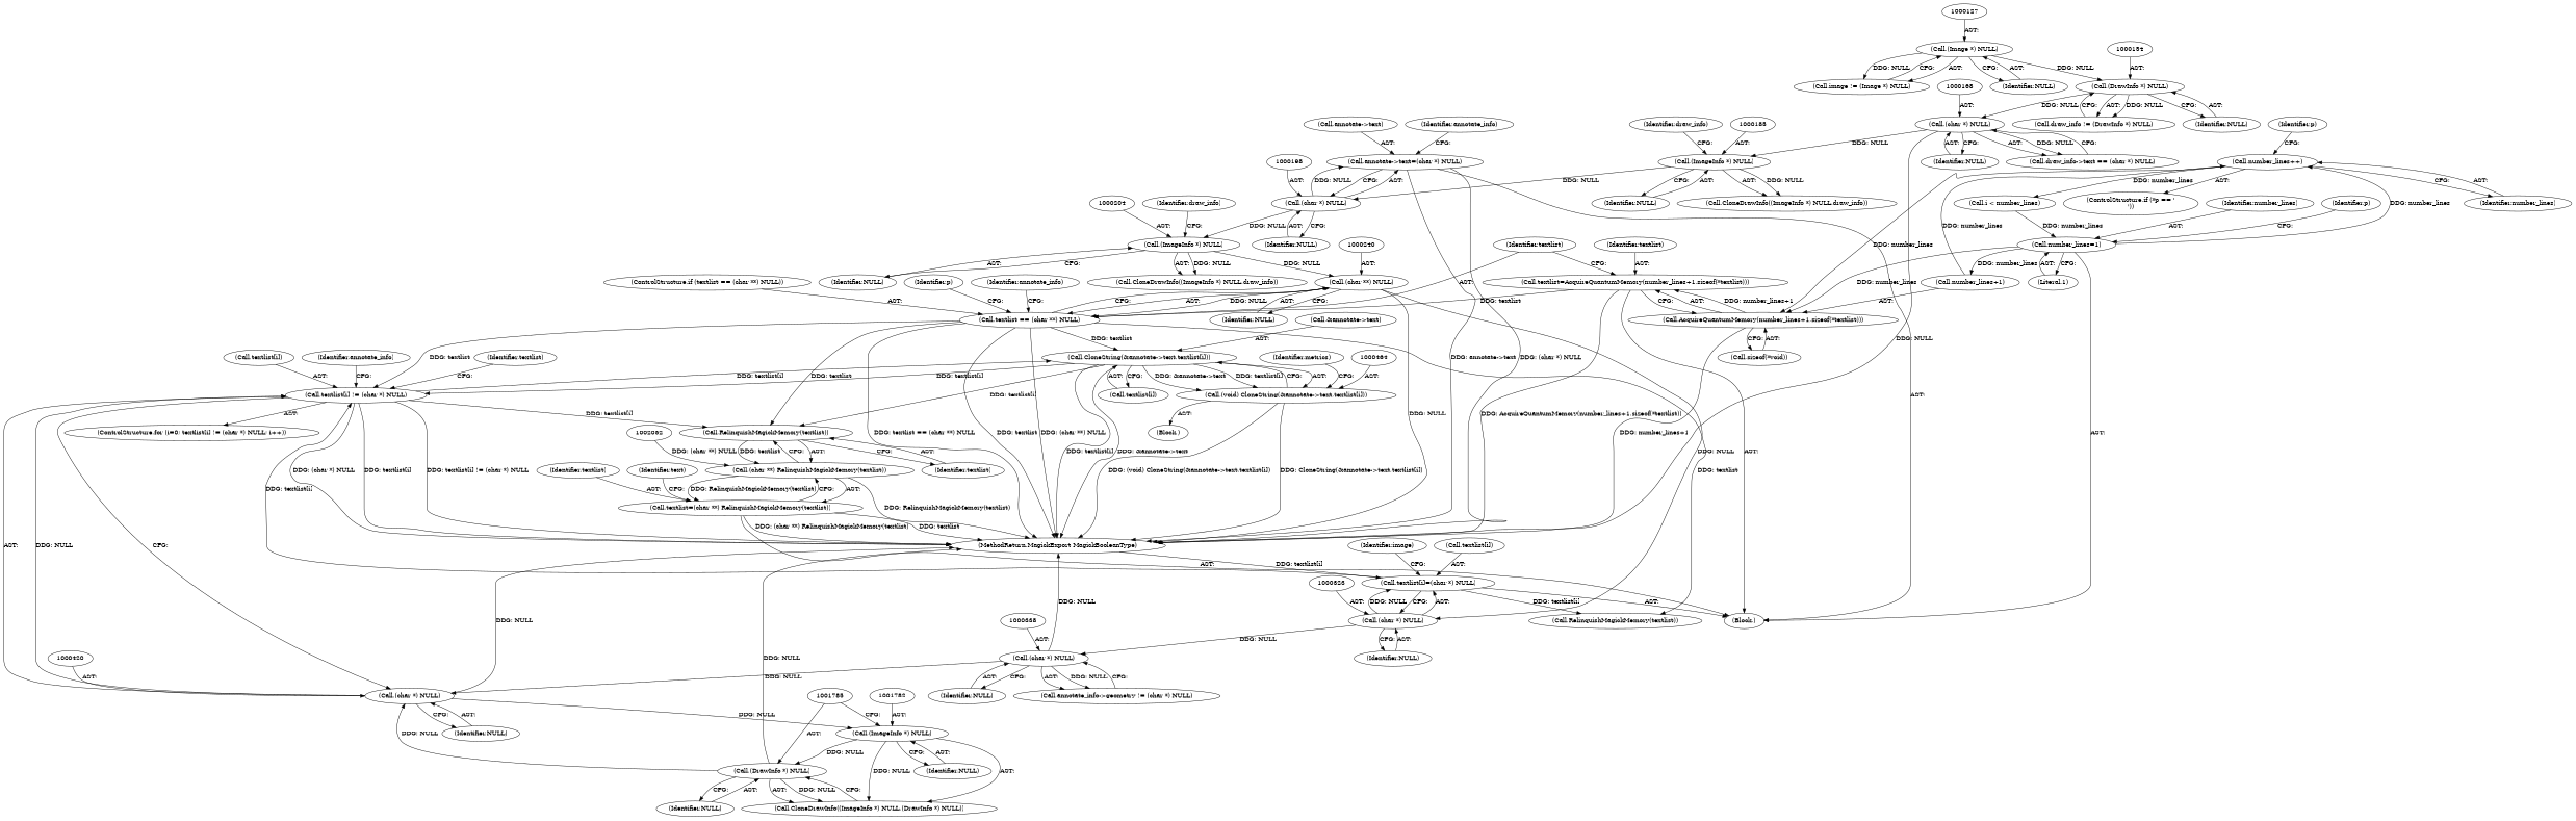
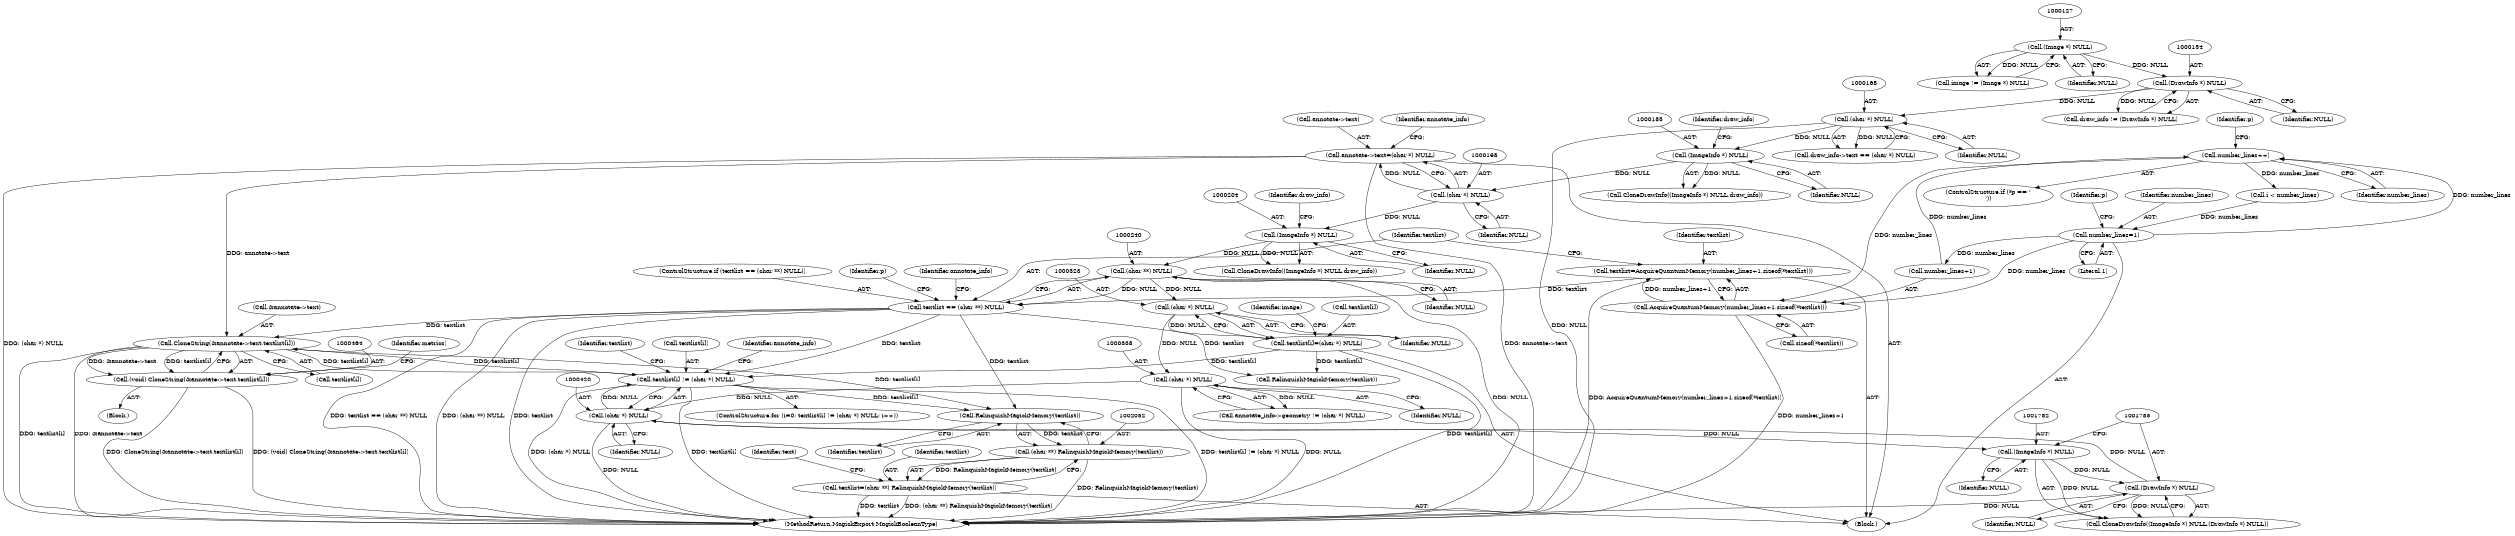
  digraph {
    n1 [label="(Call,CloneString(&annotate->text,textlist[i]))"]
    n2 [label="(Call,textlist[i] != (char *) NULL)"]
    n3 [label="(Call,(void) CloneString(&annotate->text,textlist[i]))"]
    n4 [label="(Call,RelinquishMagickMemory(textlist))"]
    n5 [label="(Call,textlist[i])"]
    n6 [label="(MethodReturn,MagickExport MagickBooleanType)"]
    n7 [label="(Call,(char *) NULL)"]
    n8 [label="(ControlStructure,for (i=0; textlist[i] != (char *) NULL; i++))"]
    n9 [label="(Block,)"]
    n10 [label="(Call,(char **) RelinquishMagickMemory(textlist))"]
    n11 [label="(Identifier,textlist)"]
    n12 [label="(Call,annotate->text=(char *) NULL)"]
    n13 [label="(Call,(char *) NULL)"]
    n14 [label="(Block,)"]
    n15 [label="(Call,(ImageInfo *) NULL)"]
    n16 [label="(Identifier,NULL)"]
    n17 [label="(Call,(char **) NULL)"]
    n18 [label="(Call,CloneDrawInfo((ImageInfo *) NULL,draw_info))"]
    n19 [label="(Identifier,NULL)"]
    n20 [label="(Call,(ImageInfo *) NULL)"]
    n21 [label="(Identifier,NULL)"]
    n22 [label="(Call,CloneDrawInfo((ImageInfo *) NULL,draw_info))"]
    n23 [label="(Call,(char *) NULL)"]
    n24 [label="(Identifier,NULL)"]
    n25 [label="(Call,draw_info->text == (char *) NULL)"]
    n26 [label="(Call,(DrawInfo *) NULL)"]
    n27 [label="(Call,draw_info != (DrawInfo *) NULL)"]
    n28 [label="(Identifier,NULL)"]
    n29 [label="(Call,(Image *) NULL)"]
    n30 [label="(Call,image != (Image *) NULL)"]
    n31 [label="(Identifier,NULL)"]
    n32 [label="(Call,textlist == (char **) NULL)"]
    n33 [label="(Call,RelinquishMagickMemory(textlist))"]
    n34 [label="(Call,(char *) NULL)"]
    n35 [label="(Identifier,NULL)"]
    n36 [label="(ControlStructure,if (textlist == (char **) NULL))"]
    n37 [label="(Call,textlist=AcquireQuantumMemory(number_lines+1,sizeof(*textlist)))"]
    n38 [label="(Call,AcquireQuantumMemory(number_lines+1,sizeof(*textlist)))"]
-   n39 [label="(Call,sizeof(*void))"]
+   n39 [label="(Call,sizeof(*textlist))"]
    n40 [label="(Call,number_lines++)"]
    n41 [label="(Identifier,number_lines)"]
    n42 [label="(ControlStructure,if (*p == '\n'))"]
    n43 [label="(Call,i < number_lines)"]
    n44 [label="(Call,number_lines+1)"]
    n45 [label="(Call,number_lines=1)"]
    n46 [label="(Literal,1)"]
    n47 [label="(Call,textlist[i]=(char *) NULL)"]
    n48 [label="(Call,(char *) NULL)"]
    n49 [label="(Identifier,NULL)"]
    n50 [label="(Call,(ImageInfo *) NULL)"]
    n51 [label="(Identifier,NULL)"]
    n52 [label="(Call,annotate_info->geometry != (char *) NULL)"]
    n53 [label="(Identifier,NULL)"]
    n54 [label="(Call,(DrawInfo *) NULL)"]
    n55 [label="(Call,CloneDrawInfo((ImageInfo *) NULL,(DrawInfo *) NULL))"]
    n56 [label="(Identifier,NULL)"]
    n57 [label="(Identifier,NULL)"]
    n58 [label="(Call,textlist=(char **) RelinquishMagickMemory(textlist))"]
    n59 [label="(Identifier,draw_info)"]
    n60 [label="(Call,&annotate->text)"]
    n61 [label="(Identifier,p)"]
    n62 [label="(Call,textlist[i])"]
    n63 [label="(Identifier,annotate_info)"]
    n64 [label="(Call,annotate->text)"]
    n65 [label="(Identifier,draw_info)"]
    n66 [label="(Identifier,p)"]
    n67 [label="(Identifier,metrics)"]
    n68 [label="(Identifier,p)"]
    n69 [label="(Identifier,number_lines)"]
    n70 [label="(Identifier,textlist)"]
    n71 [label="(Identifier,annotate_info)"]
    n72 [label="(Call,textlist[i])"]
    n73 [label="(Identifier,textlist)"]
    n74 [label="(Identifier,image)"]
    n75 [label="(Identifier,annotate_info)"]
    n76 [label="(Identifier,text)"]
    n77 [label="(Identifier,textlist)"]
    n78 [label="(Identifier,textlist)"]
    1000198
    1000185
    1000168
    1000154
    1000127
    1000240
    1000204
    1000323
    1000420
    1000338
    1001785
    1001782
    1000464
    1002052
    n1 -> n2 [label="DDG: textlist[i]"]
    n1 -> n3 [label="AST: "]
    n1 -> n3 [label="DDG: &annotate->text"]
    n1 -> n3 [label="DDG: textlist[i]"]
    n1 -> n4 [label="DDG: textlist[i]"]
    n1 -> n5 [label="CFG: "]
    n1 -> n6 [label="DDG: textlist[i]"]
    n1 -> n6 [label="DDG: &annotate->text"]
    n2 -> n1 [label="DDG: textlist[i]"]
    n2 -> n4 [label="DDG: textlist[i]"]
    n2 -> n6 [label="DDG: textlist[i]"]
    n2 -> n6 [label="DDG: textlist[i] != (char *) NULL"]
    n2 -> n6 [label="DDG: (char *) NULL"]
    n2 -> n7 [label="CFG: "]
    n2 -> n8 [label="AST: "]
    n3 -> n1 [label="CFG: "]
    n3 -> n6 [label="DDG: CloneString(&annotate->text,textlist[i])"]
    n3 -> n6 [label="DDG: (void) CloneString(&annotate->text,textlist[i])"]
    n3 -> n9 [label="AST: "]
    n4 -> n10 [label="AST: "]
    n4 -> n10 [label="DDG: textlist"]
    n4 -> n11 [label="CFG: "]
    n5 -> n1 [label="AST: "]
    n7 -> n2 [label="AST: "]
    n7 -> n2 [label="DDG: NULL"]
    n7 -> n6 [label="DDG: NULL"]
    n7 -> n50 [label="DDG: NULL"]
    n7 -> n51 [label="CFG: "]
    n10 -> n4 [label="CFG: "]
    n10 -> n6 [label="DDG: RelinquishMagickMemory(textlist)"]
    n10 -> n58 [label="AST: "]
    n10 -> n58 [label="DDG: RelinquishMagickMemory(textlist)"]
    n11 -> n4 [label="AST: "]
+   n12 -> n1 [label="DDG: annotate->text"]
    n12 -> n6 [label="DDG: annotate->text"]
    n12 -> n6 [label="DDG: (char *) NULL"]
    n12 -> n13 [label="CFG: "]
    n12 -> n14 [label="AST: "]
    n13 -> n12 [label="AST: "]
    n13 -> n12 [label="DDG: NULL"]
    n13 -> n15 [label="DDG: NULL"]
    n13 -> n16 [label="CFG: "]
    n15 -> n17 [label="DDG: NULL"]
    n15 -> n18 [label="AST: "]
    n15 -> n18 [label="DDG: NULL"]
    n15 -> n19 [label="CFG: "]
    n16 -> n13 [label="AST: "]
    n17 -> n6 [label="DDG: NULL"]
    n17 -> n32 [label="AST: "]
    n17 -> n32 [label="DDG: NULL"]
    n17 -> n34 [label="DDG: NULL"]
    n17 -> n35 [label="CFG: "]
    n19 -> n15 [label="AST: "]
    n20 -> n13 [label="DDG: NULL"]
    n20 -> n21 [label="CFG: "]
    n20 -> n22 [label="AST: "]
    n20 -> n22 [label="DDG: NULL"]
    n21 -> n20 [label="AST: "]
    n23 -> n6 [label="DDG: NULL"]
    n23 -> n20 [label="DDG: NULL"]
    n23 -> n24 [label="CFG: "]
    n23 -> n25 [label="AST: "]
    n23 -> n25 [label="DDG: NULL"]
    n24 -> n23 [label="AST: "]
    n25 -> n23 [label="CFG: "]
    n26 -> n23 [label="DDG: NULL"]
    n26 -> n27 [label="AST: "]
    n26 -> n27 [label="DDG: NULL"]
    n26 -> n28 [label="CFG: "]
    n27 -> n26 [label="CFG: "]
    n28 -> n26 [label="AST: "]
    n29 -> n26 [label="DDG: NULL"]
    n29 -> n30 [label="AST: "]
    n29 -> n30 [label="DDG: NULL"]
    n29 -> n31 [label="CFG: "]
    n30 -> n29 [label="CFG: "]
    n31 -> n29 [label="AST: "]
    n32 -> n1 [label="DDG: textlist"]
    n32 -> n2 [label="DDG: textlist"]
    n32 -> n4 [label="DDG: textlist"]
    n32 -> n6 [label="DDG: textlist == (char **) NULL"]
    n32 -> n6 [label="DDG: (char **) NULL"]
    n32 -> n6 [label="DDG: textlist"]
    n32 -> n17 [label="CFG: "]
    n32 -> n33 [label="DDG: textlist"]
    n34 -> n47 [label="AST: "]
    n34 -> n47 [label="DDG: NULL"]
    n34 -> n48 [label="DDG: NULL"]
    n34 -> n49 [label="CFG: "]
    n35 -> n17 [label="AST: "]
    n36 -> n32 [label="AST: "]
    n37 -> n6 [label="DDG: AcquireQuantumMemory(number_lines+1,sizeof(*textlist))"]
    n37 -> n14 [label="AST: "]
    n37 -> n32 [label="DDG: textlist"]
    n37 -> n38 [label="CFG: "]
    n38 -> n6 [label="DDG: number_lines+1"]
    n38 -> n37 [label="AST: "]
    n38 -> n37 [label="DDG: number_lines+1"]
    n38 -> n39 [label="CFG: "]
    n39 -> n38 [label="AST: "]
    n40 -> n38 [label="DDG: number_lines"]
    n40 -> n41 [label="CFG: "]
    n40 -> n42 [label="AST: "]
    n40 -> n43 [label="DDG: number_lines"]
    n41 -> n40 [label="AST: "]
    n43 -> n45 [label="DDG: number_lines"]
    n44 -> n38 [label="AST: "]
    n44 -> n40 [label="DDG: number_lines"]
    n45 -> n14 [label="AST: "]
    n45 -> n38 [label="DDG: number_lines"]
    n45 -> n40 [label="DDG: number_lines"]
    n45 -> n44 [label="DDG: number_lines"]
    n45 -> n46 [label="CFG: "]
    n46 -> n45 [label="AST: "]
    n47 -> n2 [label="DDG: textlist[i]"]
-   n6 -> n47 [label="DDG: textlist[i]"]
+   n47 -> n6 [label="DDG: textlist[i]"]
    n47 -> n14 [label="AST: "]
    n47 -> n33 [label="DDG: textlist[i]"]
    n47 -> n34 [label="CFG: "]
    n48 -> n6 [label="DDG: NULL"]
    n48 -> n7 [label="DDG: NULL"]
    n48 -> n52 [label="AST: "]
    n48 -> n52 [label="DDG: NULL"]
    n48 -> n53 [label="CFG: "]
    n49 -> n34 [label="AST: "]
    n50 -> n54 [label="DDG: NULL"]
    n50 -> n55 [label="AST: "]
    n50 -> n55 [label="DDG: NULL"]
    n50 -> n56 [label="CFG: "]
    n51 -> n7 [label="AST: "]
    n52 -> n48 [label="CFG: "]
    n53 -> n48 [label="AST: "]
    n54 -> n6 [label="DDG: NULL"]
    n54 -> n7 [label="DDG: NULL"]
    n54 -> n55 [label="AST: "]
    n54 -> n55 [label="DDG: NULL"]
    n54 -> n57 [label="CFG: "]
    n55 -> n54 [label="CFG: "]
    n56 -> n50 [label="AST: "]
    n57 -> n54 [label="AST: "]
    n58 -> n6 [label="DDG: (char **) RelinquishMagickMemory(textlist)"]
    n58 -> n6 [label="DDG: textlist"]
    n58 -> n10 [label="CFG: "]
    n58 -> n14 [label="AST: "]
    n59 -> n15 [label="CFG: "]
    n60 -> n1 [label="AST: "]
    n61 -> n32 [label="CFG: "]
    n62 -> n2 [label="AST: "]
    n63 -> n2 [label="CFG: "]
    n64 -> n12 [label="AST: "]
    n65 -> n20 [label="CFG: "]
    n66 -> n40 [label="CFG: "]
    n67 -> n3 [label="CFG: "]
    n68 -> n45 [label="CFG: "]
    n69 -> n45 [label="AST: "]
    n70 -> n37 [label="AST: "]
    n71 -> n32 [label="CFG: "]
    n72 -> n47 [label="AST: "]
    n73 -> n32 [label="AST: "]
    n73 -> n37 [label="CFG: "]
    n74 -> n47 [label="CFG: "]
    n75 -> n12 [label="CFG: "]
    n76 -> n58 [label="CFG: "]
    n77 -> n58 [label="AST: "]
    n78 -> n2 [label="CFG: "]
    1000198 -> n13 [label="AST: "]
    1000185 -> n20 [label="AST: "]
    1000168 -> n23 [label="AST: "]
    1000154 -> n26 [label="AST: "]
    1000127 -> n29 [label="AST: "]
    1000240 -> n17 [label="AST: "]
    1000204 -> n15 [label="AST: "]
    1000323 -> n34 [label="AST: "]
    1000420 -> n7 [label="AST: "]
    1000338 -> n48 [label="AST: "]
    1001785 -> n50 [label="CFG: "]
    1001785 -> n54 [label="AST: "]
    1001782 -> n50 [label="AST: "]
    1000464 -> n3 [label="AST: "]
-   1002052 -> n10 [label="DDG: (char **) NULL"]
+   1002052 -> n10 [label="AST: "]
  }
